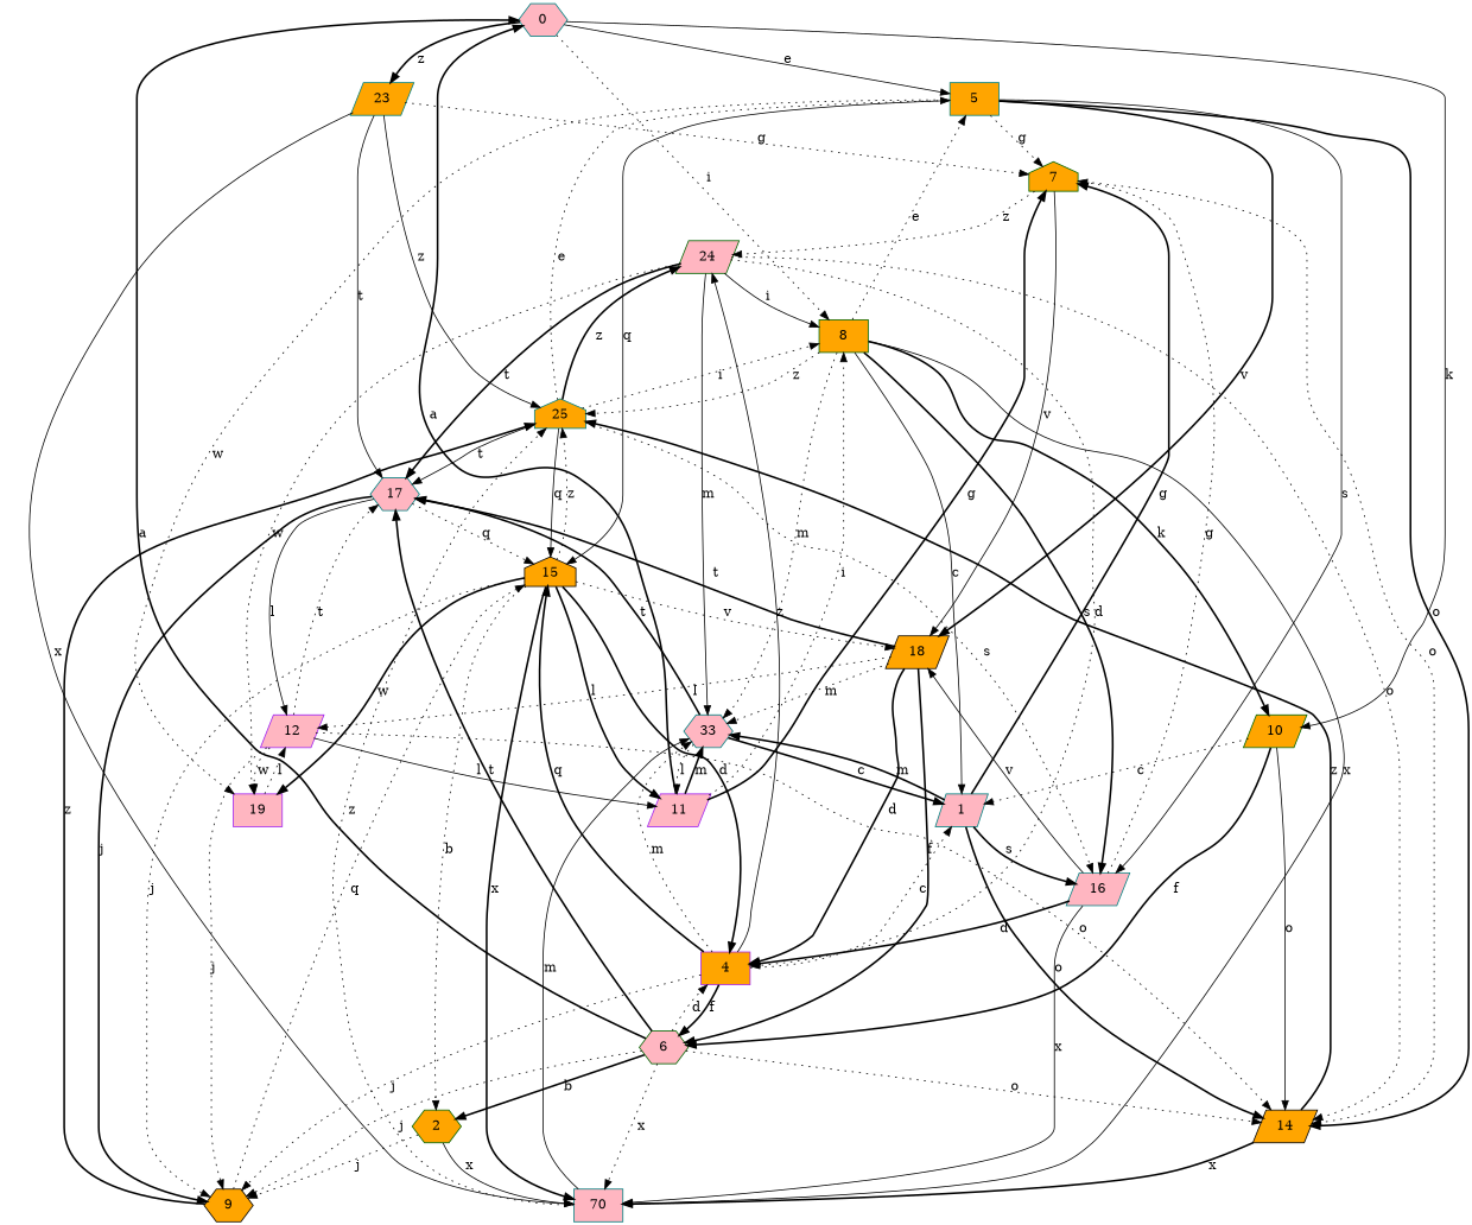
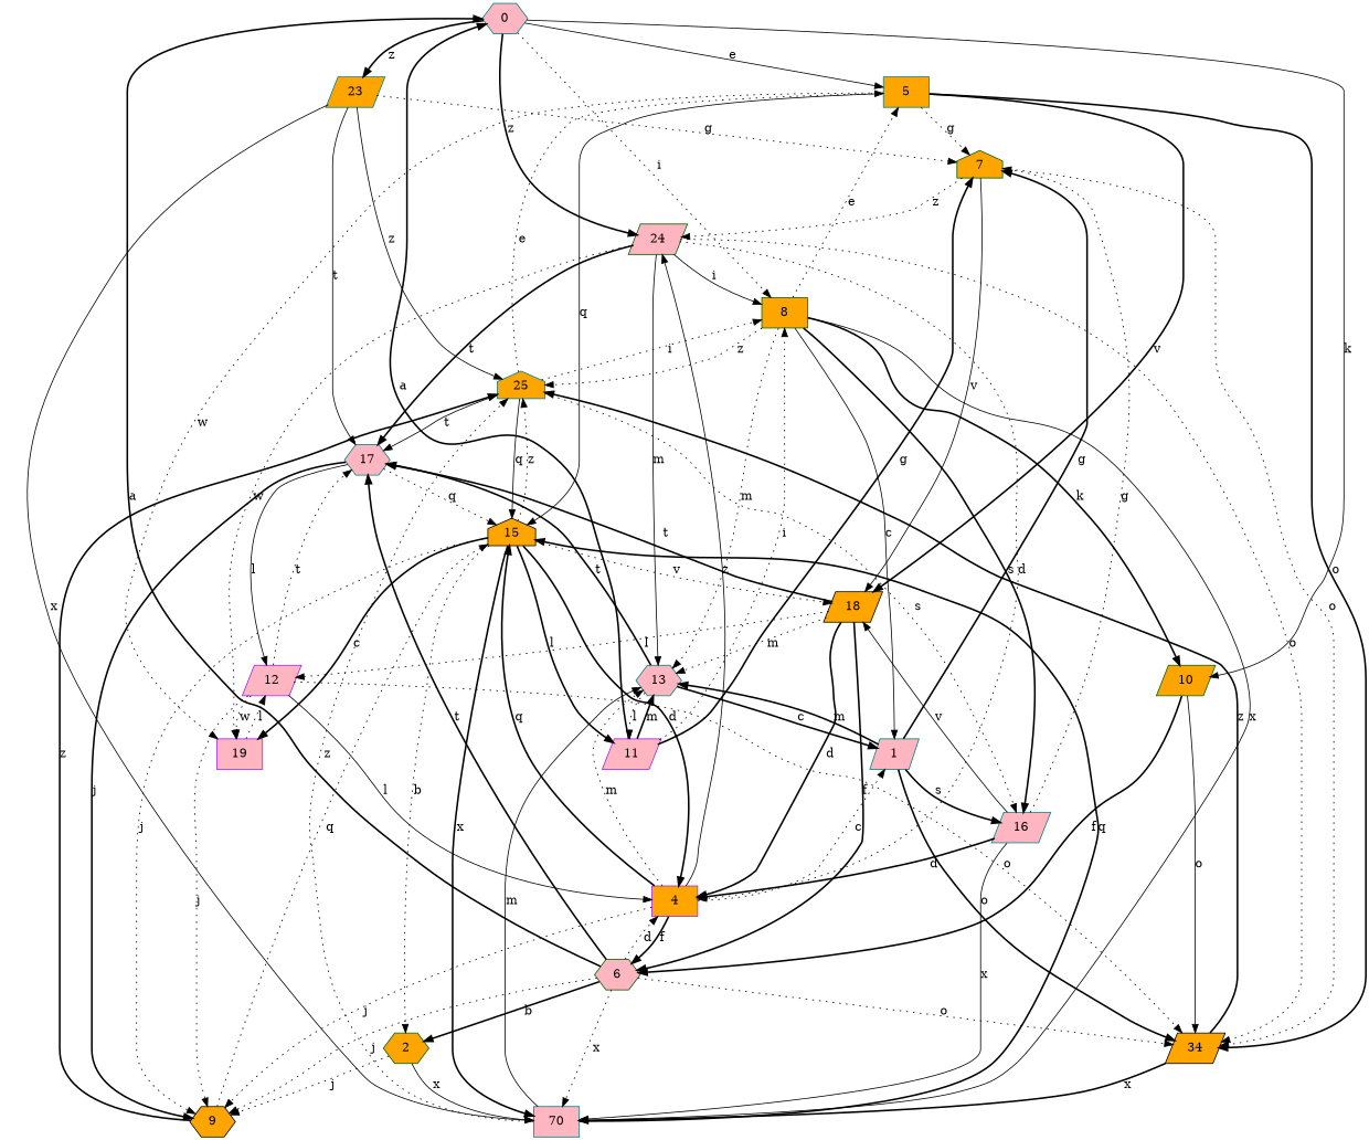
  strict digraph {
    node [color=teal fillcolor=orange shape=parallelogram style=filled]
    edge [style=dotted]
    0 [fillcolor=lightpink shape=hexagon]
    5 [shape=box]
    8 [color=darkgreen shape=box]
    10 [color=darkgreen]
    23
    24 [color=darkgreen fillcolor=lightpink]
    7 [color=darkgreen shape=house]
-   14 [color=black]
+   14 [color=black label=34]
    16 [fillcolor=lightpink]
    15 [color=black shape=house]
    18 [color=black]
    19 [color=purple fillcolor=lightpink shape=box]
    n13 [fillcolor=lightpink label=70 shape=box]
    n14 [fillcolor=lightpink label=1]
-   13 [fillcolor=lightpink shape=hexagon label=33]
+   13 [fillcolor=lightpink shape=hexagon]
    25 [shape=house]
    6 [color=darkgreen fillcolor=lightpink shape=hexagon]
    17 [fillcolor=lightpink shape=hexagon]
    4 [color=purple shape=box]
    2 [color=darkgreen shape=hexagon]
    9 [color=black shape=hexagon]
    11 [color=purple fillcolor=lightpink]
    12 [color=purple fillcolor=lightpink]
    0 -> 5 [label=e style=solid]
    0 -> 8 [label=i]
    0 -> 10 [label=k style=solid]
    0 -> 23 [label=z style=bold]
-   25 -> 24 [label=z style=bold]
+   0 -> 24 [label=z style=bold]
    5 -> 7 [label=g]
    5 -> 14 [label=o style=bold]
-   5 -> 16 [label=s style=solid]
    5 -> 15 [label=q style=solid]
    5 -> 18 [label=v style=bold]
    5 -> 19 [label=w]
    8 -> 5 [label=e]
    8 -> 10 [label=k style=bold]
    8 -> 16 [label=s style=bold]
    8 -> n13 [label=x style=solid]
    8 -> n14 [label=c style=solid]
    8 -> 13 [label=m]
    8 -> 25 [label=z]
    10 -> 14 [label=o style=solid]
-   10 -> n14 [label=c]
    10 -> 6 [label=f style=bold]
    23 -> 7 [label=g]
    23 -> n13 [label=x style=solid]
    23 -> 25 [label=z style=solid]
    23 -> 17 [label=t style=solid]
    24 -> 8 [label=i style=solid]
    24 -> 14 [label=o]
    24 -> 19 [label=w]
    24 -> 13 [label=m style=solid]
    24 -> 17 [label=t style=bold]
    24 -> 4 [label=d]
    7 -> 24 [label=z]
    7 -> 14 [label=o]
    7 -> 18 [label=v style=solid]
    14 -> n13 [label=x style=bold]
    14 -> 25 [label=z style=bold]
    16 -> 7 [label=g]
    16 -> 18 [label=v style=solid]
    16 -> n13 [label=x style=solid]
    16 -> 4 [label=d style=bold]
    15 -> 18 [label=v]
-   15 -> 19 [label=w style=bold]
+   15 -> 19 [label=c style=bold]
    15 -> n13 [label=x style=bold]
    15 -> 25 [label=z]
    15 -> 4 [label=d style=bold]
    15 -> 2 [label=b]
    15 -> 9 [label=j]
    15 -> 11 [label=l style=bold]
    18 -> 13 [label=m]
    18 -> 6 [label=f style=bold]
    18 -> 17 [label=t style=bold]
    18 -> 4 [label=d style=bold]
    18 -> 12 [label=l]
    19 -> 12 [label=l]
+   n13 -> 15 [label=q style=bold]
    n13 -> 13 [label=m style=solid]
    n13 -> 25 [label=z]
    n14 -> 7 [label=g style=bold]
    n14 -> 14 [label=o style=bold]
    n14 -> 16 [label=s style=bold]
    n14 -> 13 [label=m style=bold]
    13 -> n14 [label=c style=bold]
    13 -> 17 [label=t style=bold]
    13 -> 11 [label=l]
    25 -> 5 [label=e]
    25 -> 8 [label=i]
    25 -> 16 [label=s]
    25 -> 15 [label=q style=solid]
    25 -> 17 [label=t style=solid]
    6 -> 0 [label=a style=bold]
    6 -> 14 [label=o]
    6 -> n13 [label=x]
    6 -> 17 [label=t style=bold]
    6 -> 4 [label=d]
    6 -> 2 [label=b style=bold]
    6 -> 9 [label=j]
    17 -> 15 [label=q]
    17 -> 9 [label=j style=bold]
    17 -> 12 [label=l style=solid]
    4 -> 24 [label=z style=solid]
    4 -> 15 [label=q style=bold]
    4 -> n14 [label=c]
    4 -> 13 [label=m]
    4 -> 6 [label=f style=bold]
    4 -> 9 [label=j]
    2 -> n13 [label=x style=solid]
    2 -> 9 [label=j]
    9 -> 15 [label=q]
    9 -> 25 [label=z style=bold]
    11 -> 0 [label=a style=bold]
    11 -> 8 [label=i]
    11 -> 7 [label=g style=bold]
    11 -> 13 [label=m style=bold]
    12 -> 14 [label=o]
    12 -> 19 [label=w]
    12 -> 17 [label=t]
    12 -> 9 [label=j]
-   12 -> 11 [label=l style=solid]
+   12 -> 4 [label=l style=solid]
  }
